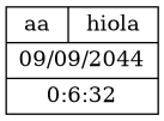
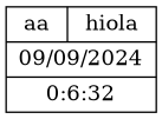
  digraph {
    rankdir=LR
-   n1 [label="{aa | hiola} | 09/09/2044 | 0:6:32}" shape=record]
+   n1 [label="{aa | hiola} | 09/09/2024 | 0:6:32}" shape=record]
  }
